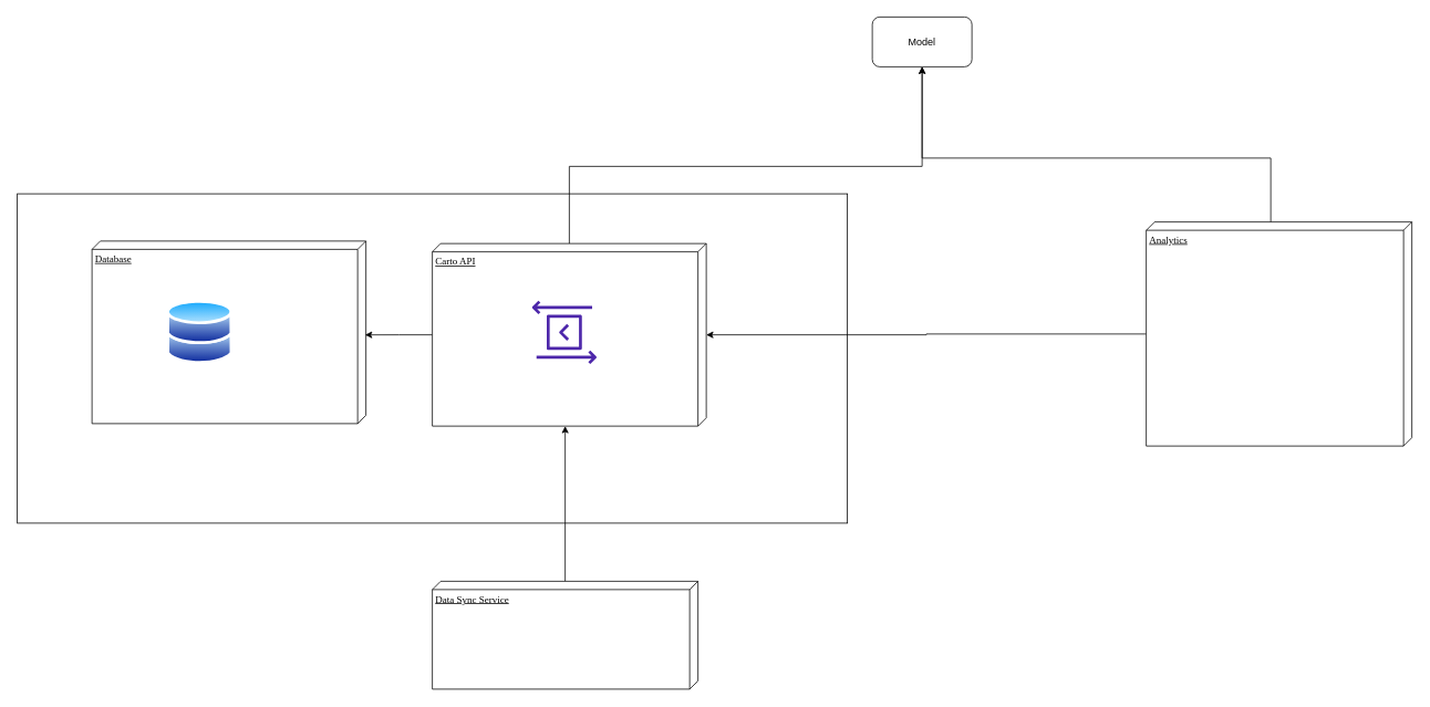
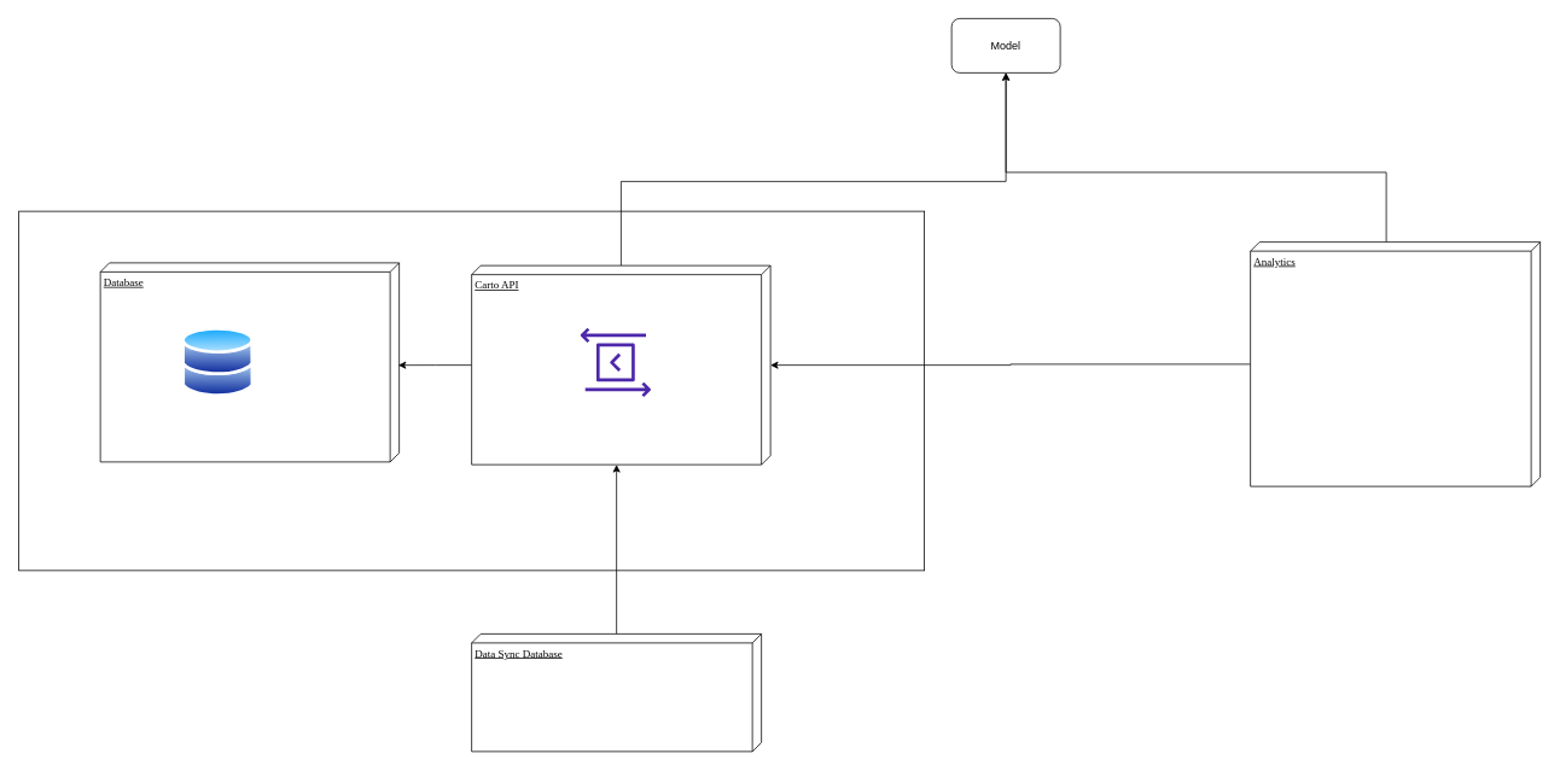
  <mxCell id="0" />
  <mxCell id="1" parent="0" />
  <mxCell id="2" value="" style="rounded=0;whiteSpace=wrap;html=1;" vertex="1" parent="1"><mxGeometry x="20" y="233" width="1000" height="397" as="geometry" /></mxCell>
  <mxCell id="3" value="Database" style="verticalAlign=top;align=left;spacingTop=8;spacingLeft=2;spacingRight=12;shape=cube;size=10;direction=south;fontStyle=4;html=1;rounded=0;shadow=0;comic=0;labelBackgroundColor=none;strokeWidth=1;fontFamily=Verdana;fontSize=12" parent="1" vertex="1"><mxGeometry x="110" y="290" width="330" height="220" as="geometry" /></mxCell>
  <mxCell id="4" style="edgeStyle=orthogonalEdgeStyle;rounded=0;orthogonalLoop=1;jettySize=auto;html=1;entryX=0.514;entryY=0.003;entryDx=0;entryDy=0;entryPerimeter=0;" edge="1" parent="1" source="6" target="3"><mxGeometry relative="1" as="geometry" /></mxCell>
  <mxCell id="5" style="edgeStyle=orthogonalEdgeStyle;rounded=0;orthogonalLoop=1;jettySize=auto;html=1;entryX=0.5;entryY=1;entryDx=0;entryDy=0;" edge="1" parent="1" source="6" target="14"><mxGeometry relative="1" as="geometry"><Array as="points"><mxPoint x="685" y="200" /><mxPoint x="1110" y="200" /></Array></mxGeometry></mxCell>
  <mxCell id="6" value="Carto API" style="verticalAlign=top;align=left;spacingTop=8;spacingLeft=2;spacingRight=12;shape=cube;size=10;direction=south;fontStyle=4;html=1;rounded=0;shadow=0;comic=0;labelBackgroundColor=none;strokeWidth=1;fontFamily=Verdana;fontSize=12" parent="1" vertex="1"><mxGeometry x="520" y="293" width="330" height="220" as="geometry" /></mxCell>
  <mxCell id="7" style="edgeStyle=orthogonalEdgeStyle;rounded=0;orthogonalLoop=1;jettySize=auto;html=1;" edge="1" parent="1" source="9" target="6"><mxGeometry relative="1" as="geometry" /></mxCell>
  <mxCell id="8" style="edgeStyle=orthogonalEdgeStyle;rounded=0;orthogonalLoop=1;jettySize=auto;html=1;" edge="1" parent="1" source="9" target="14"><mxGeometry relative="1" as="geometry"><Array as="points"><mxPoint x="1530" y="190" /><mxPoint x="1110" y="190" /></Array></mxGeometry></mxCell>
  <mxCell id="9" value="Analytics" style="verticalAlign=top;align=left;spacingTop=8;spacingLeft=2;spacingRight=12;shape=cube;size=10;direction=south;fontStyle=4;html=1;rounded=0;shadow=0;comic=0;labelBackgroundColor=none;strokeWidth=1;fontFamily=Verdana;fontSize=12" parent="1" vertex="1"><mxGeometry x="1380" y="267" width="320" height="270" as="geometry" /></mxCell>
  <mxCell id="10" value="" style="image;aspect=fixed;perimeter=ellipsePerimeter;html=1;align=center;shadow=0;dashed=0;spacingTop=3;image=img/lib/active_directory/databases.svg;" vertex="1" parent="1"><mxGeometry x="200" y="360.8" width="80" height="78.4" as="geometry" /></mxCell>
  <mxCell id="11" value="" style="sketch=0;outlineConnect=0;fontColor=#232F3E;gradientColor=none;fillColor=#4D27AA;strokeColor=none;dashed=0;verticalLabelPosition=bottom;verticalAlign=top;align=center;html=1;fontSize=12;fontStyle=0;aspect=fixed;pointerEvents=1;shape=mxgraph.aws4.data_exchange_for_apis;" vertex="1" parent="1"><mxGeometry x="640" y="361" width="78" height="78" as="geometry" /></mxCell>
  <mxCell id="12" style="edgeStyle=orthogonalEdgeStyle;rounded=0;orthogonalLoop=1;jettySize=auto;html=1;entryX=0;entryY=0;entryDx=220;entryDy=170;entryPerimeter=0;" edge="1" parent="1" source="13" target="6"><mxGeometry relative="1" as="geometry" /></mxCell>
- <mxCell id="13" value="Data Sync Service" style="verticalAlign=top;align=left;spacingTop=8;spacingLeft=2;spacingRight=12;shape=cube;size=10;direction=south;fontStyle=4;html=1;rounded=0;shadow=0;comic=0;labelBackgroundColor=none;strokeWidth=1;fontFamily=Verdana;fontSize=12" vertex="1" parent="1"><mxGeometry x="520" y="700" width="320" height="130" as="geometry" /></mxCell>
+ <mxCell id="13" value="Data Sync Database" style="verticalAlign=top;align=left;spacingTop=8;spacingLeft=2;spacingRight=12;shape=cube;size=10;direction=south;fontStyle=4;html=1;rounded=0;shadow=0;comic=0;labelBackgroundColor=none;strokeWidth=1;fontFamily=Verdana;fontSize=12" vertex="1" parent="1"><mxGeometry x="520" y="700" width="320" height="130" as="geometry" /></mxCell>
  <mxCell id="14" value="Model" style="whiteSpace=wrap;html=1;rounded=1;" vertex="1" parent="1"><mxGeometry x="1050" y="20" width="120" height="60" as="geometry" /></mxCell>
